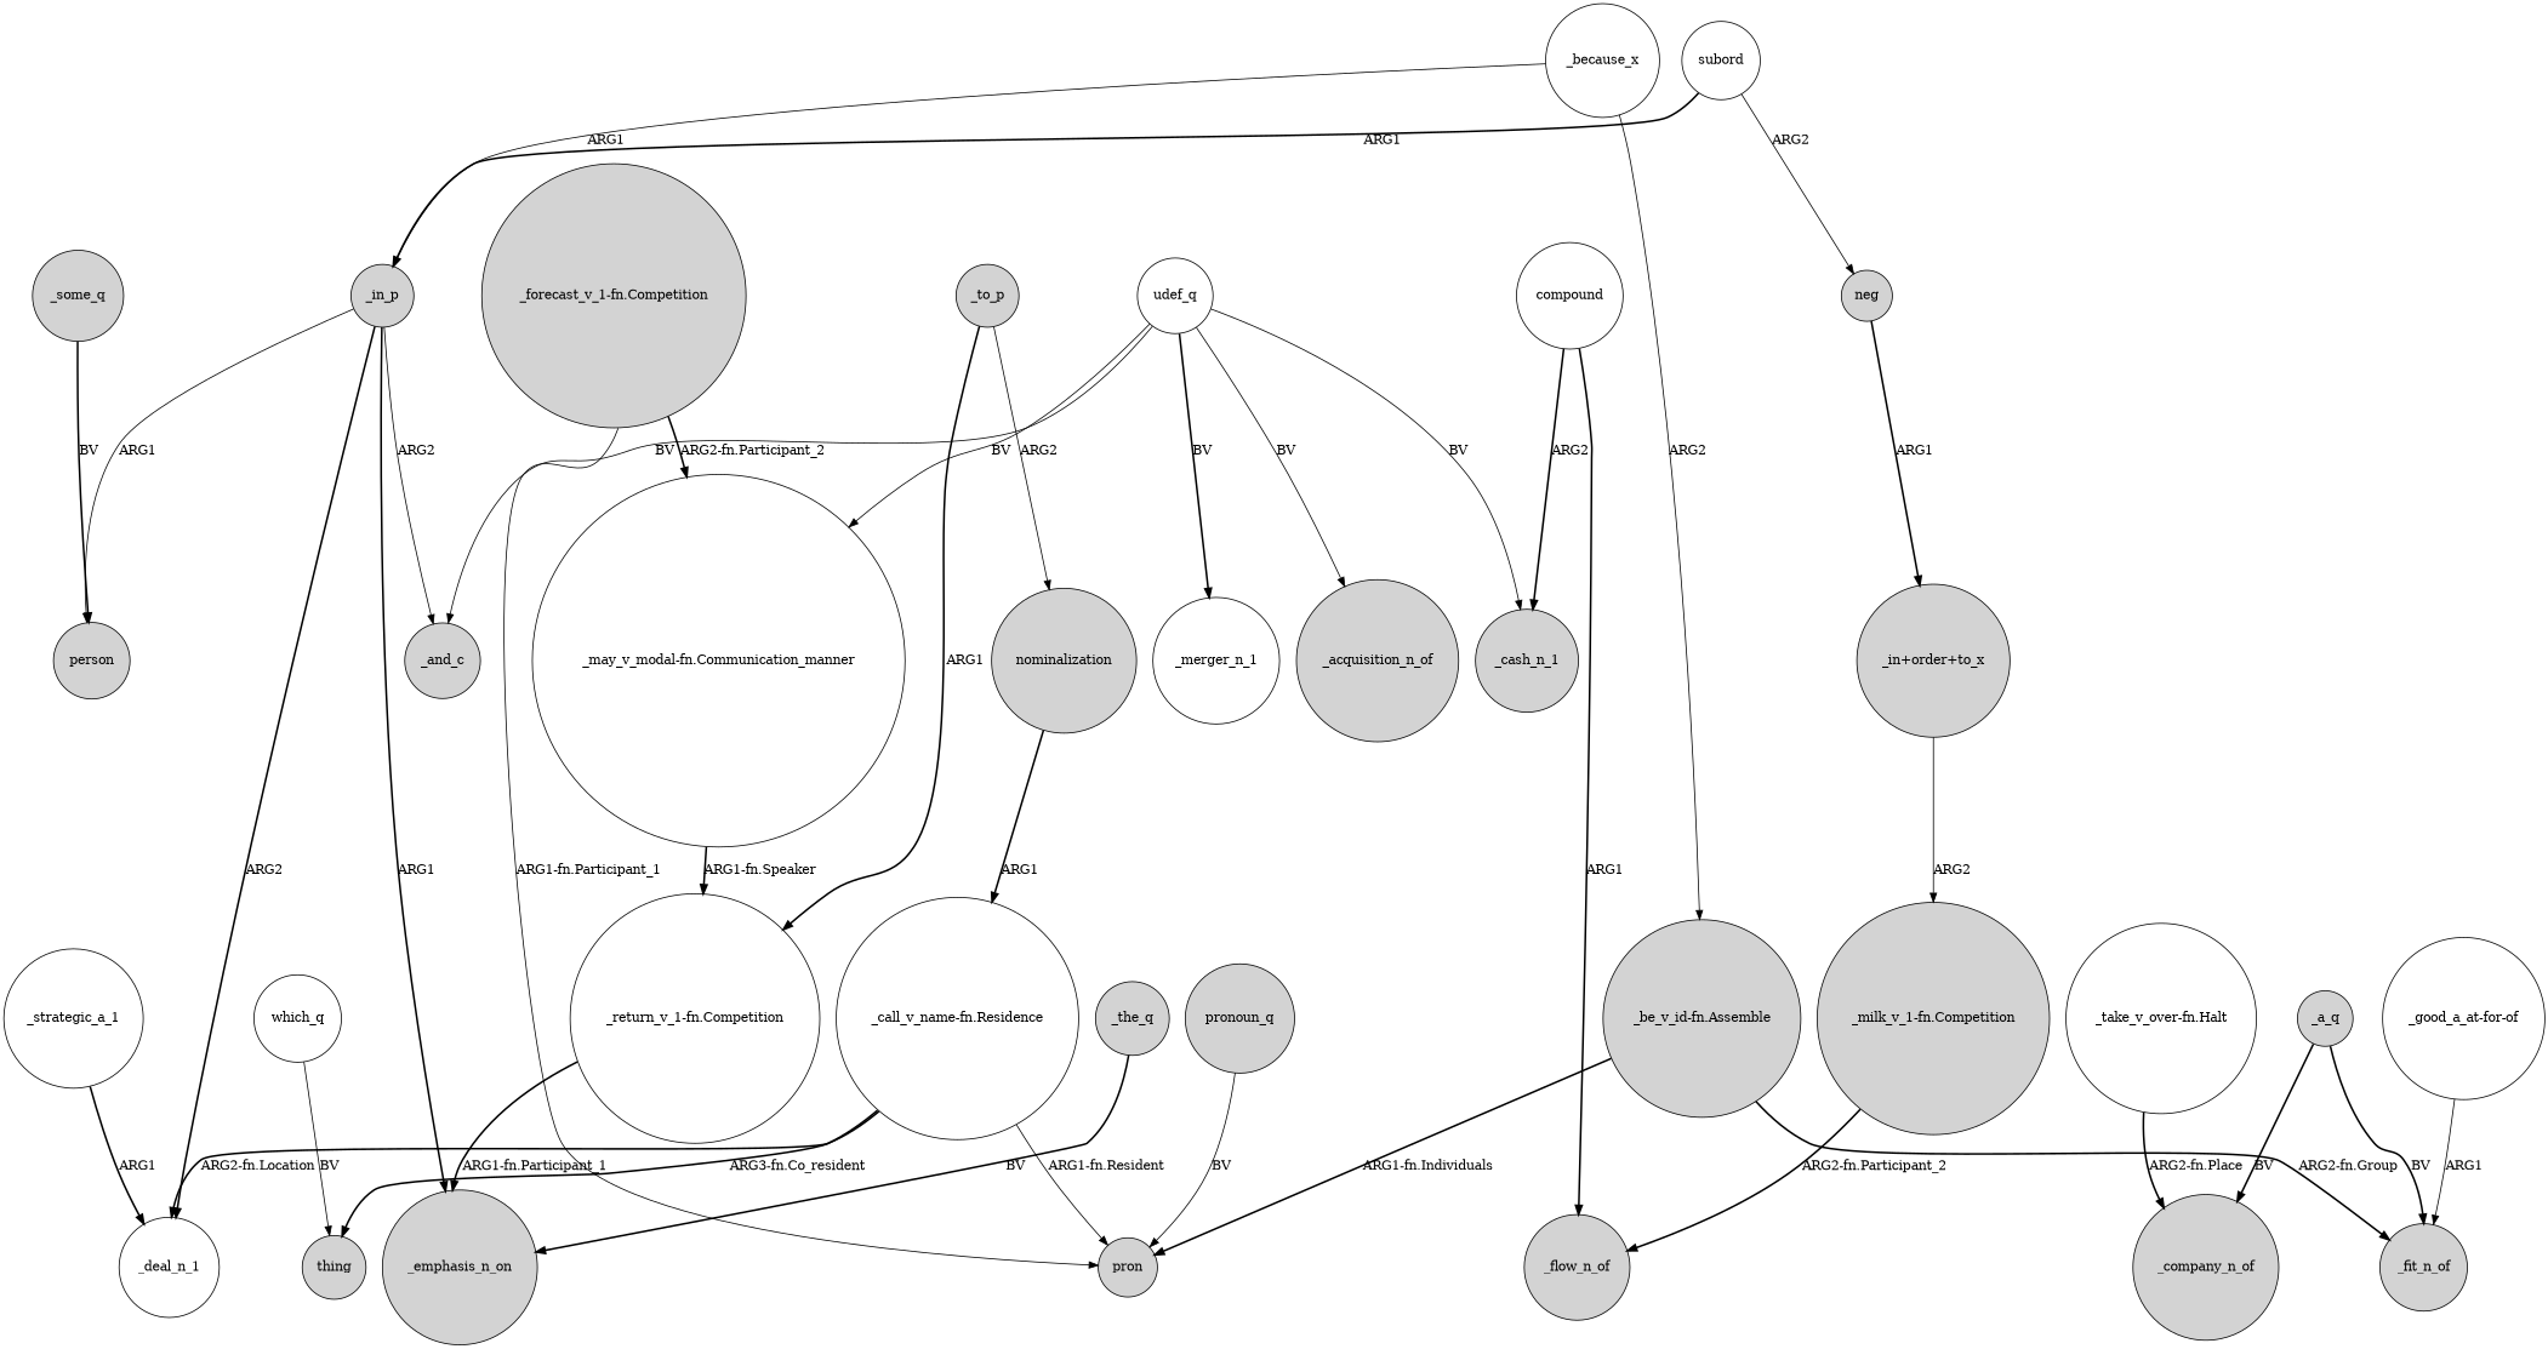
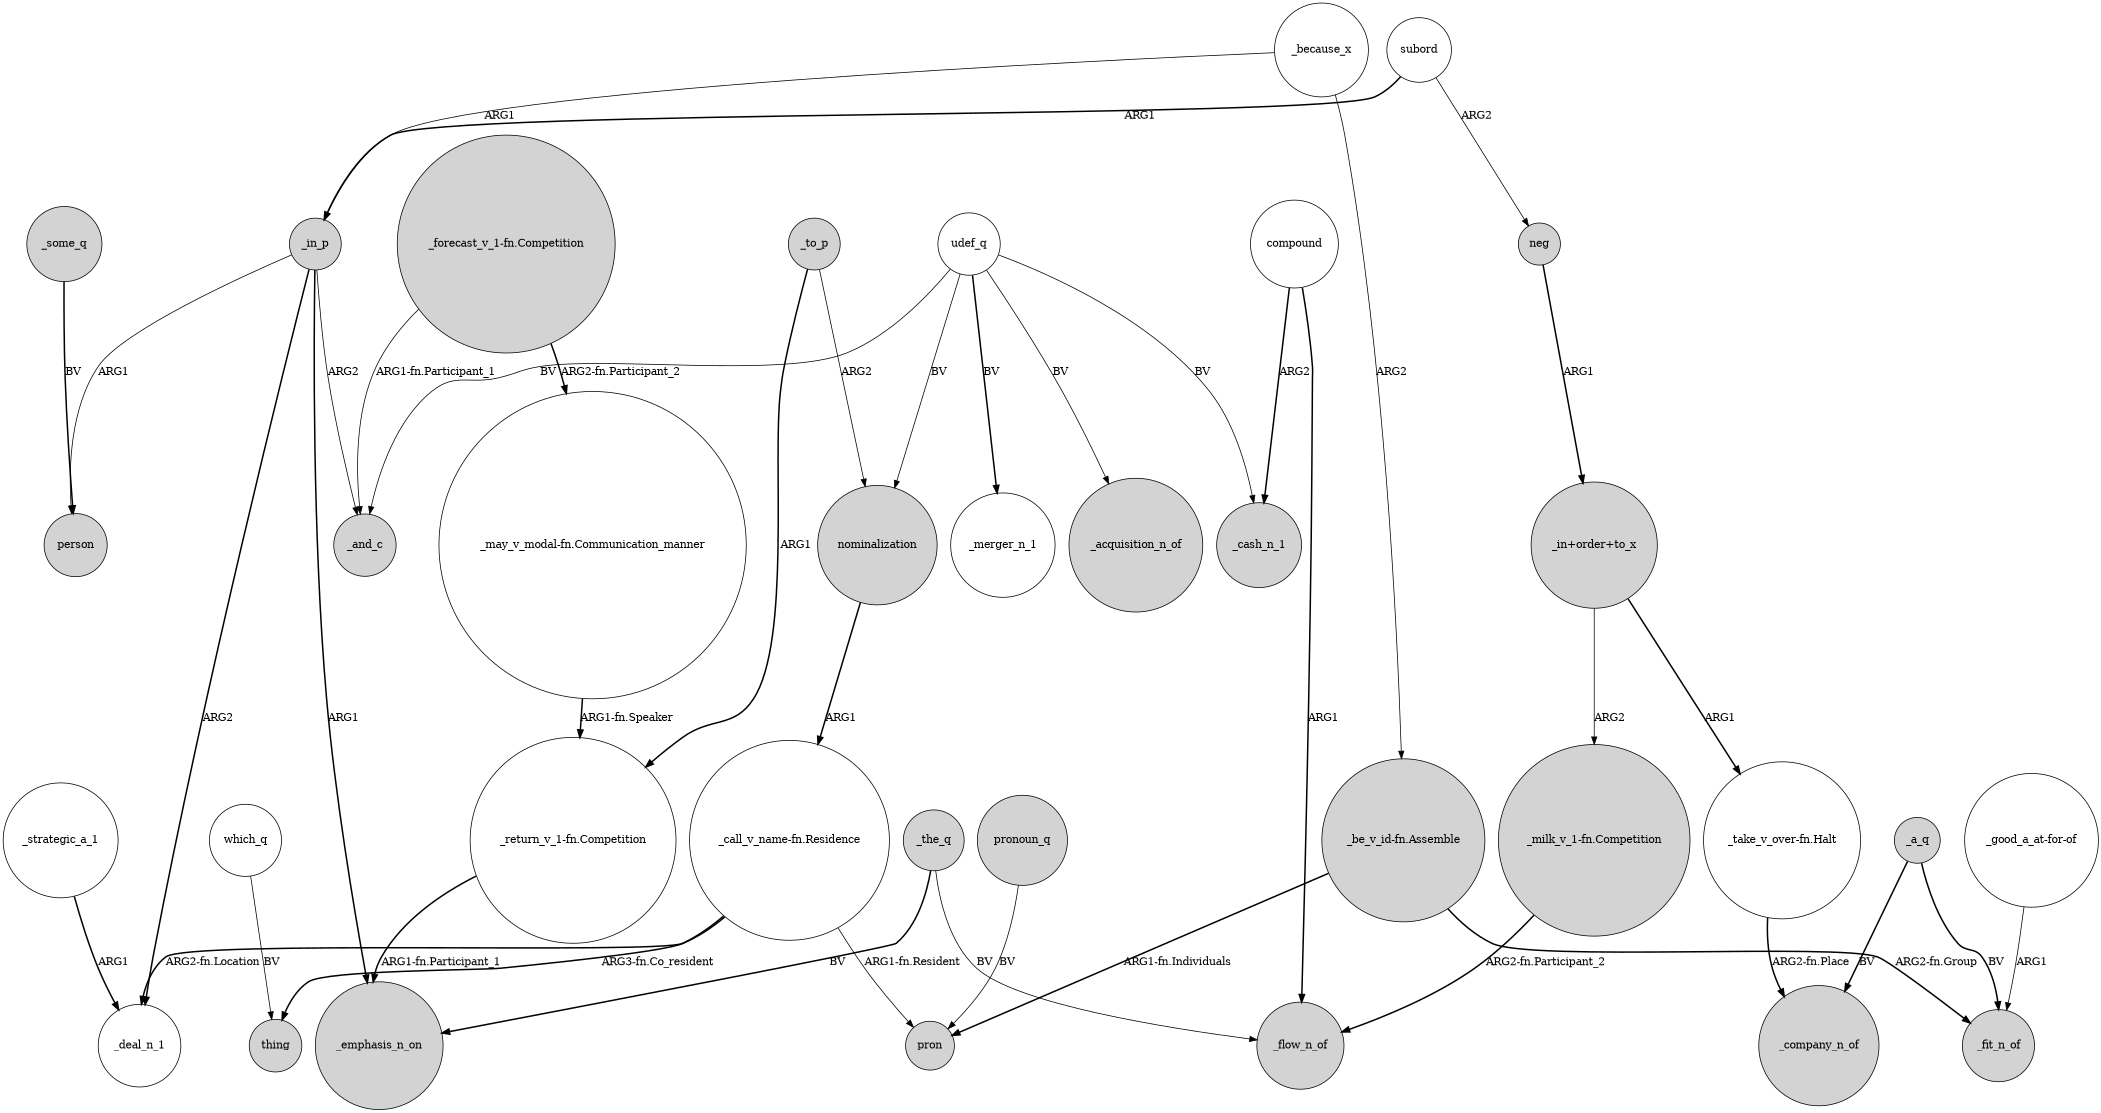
  digraph {
    node [fillcolor=lightgrey shape=circle style=filled]
    edge [style=bold]
    _some_q
    person
    "_call_v_name-fn.Residence" [fillcolor=white]
    nominalization
    pron
    thing
    _deal_n_1 [fillcolor=white]
    _in_p
    _and_c
    _emphasis_n_on
    udef_q [fillcolor=white]
    _cash_n_1
    _merger_n_1 [fillcolor=white]
    _acquisition_n_of
    "_forecast_v_1-fn.Competition"
    "_may_v_modal-fn.Communication_manner" [fillcolor=white]
    "_return_v_1-fn.Competition" [fillcolor=white]
    compound [fillcolor=white]
    _flow_n_of
    _because_x [fillcolor=white]
    "_be_v_id-fn.Assemble"
    _fit_n_of
    "_take_v_over-fn.Halt" [fillcolor=white]
    _company_n_of
    which_q [fillcolor=white]
    subord [fillcolor=white]
    neg
    "_in+order+to_x"
    "_milk_v_1-fn.Competition"
    _a_q
    _the_q
    _to_p
    pronoun_q
    "_good_a_at-for-of" [fillcolor=white]
    _strategic_a_1 [fillcolor=white]
    _some_q -> person [label=BV]
    "_call_v_name-fn.Residence" -> pron [label="ARG1-fn.Resident" style=solid]
    "_call_v_name-fn.Residence" -> thing [label="ARG3-fn.Co_resident"]
    "_call_v_name-fn.Residence" -> _deal_n_1 [label="ARG2-fn.Location"]
    nominalization -> "_call_v_name-fn.Residence" [label=ARG1]
    _in_p -> person [label=ARG1 style=solid]
    _in_p -> _deal_n_1 [label=ARG2]
    _in_p -> _and_c [label=ARG2 style=solid]
    _in_p -> _emphasis_n_on [label=ARG1]
-   udef_q -> "_may_v_modal-fn.Communication_manner" [label=BV style=solid]
+   udef_q -> nominalization [label=BV style=solid]
    udef_q -> _and_c [label=BV style=solid]
    udef_q -> _cash_n_1 [label=BV style=solid]
    udef_q -> _merger_n_1 [label=BV]
    udef_q -> _acquisition_n_of [label=BV style=solid]
-   "_forecast_v_1-fn.Competition" -> pron [label="ARG1-fn.Participant_1" style=solid]
+   "_forecast_v_1-fn.Competition" -> _and_c [label="ARG1-fn.Participant_1" style=solid]
    "_forecast_v_1-fn.Competition" -> "_may_v_modal-fn.Communication_manner" [label="ARG2-fn.Participant_2"]
    "_may_v_modal-fn.Communication_manner" -> "_return_v_1-fn.Competition" [label="ARG1-fn.Speaker"]
    "_return_v_1-fn.Competition" -> _emphasis_n_on [label="ARG1-fn.Participant_1"]
    compound -> _cash_n_1 [label=ARG2]
    compound -> _flow_n_of [label=ARG1]
    _because_x -> _in_p [label=ARG1 style=solid]
    _because_x -> "_be_v_id-fn.Assemble" [label=ARG2 style=solid]
    "_be_v_id-fn.Assemble" -> pron [label="ARG1-fn.Individuals"]
    "_be_v_id-fn.Assemble" -> _fit_n_of [label="ARG2-fn.Group"]
    "_take_v_over-fn.Halt" -> _company_n_of [label="ARG2-fn.Place"]
    which_q -> thing [label=BV style=solid]
    subord -> _in_p [label=ARG1]
    subord -> neg [label=ARG2 style=solid]
    neg -> "_in+order+to_x" [label=ARG1]
+   "_in+order+to_x" -> "_take_v_over-fn.Halt" [label=ARG1]
    "_in+order+to_x" -> "_milk_v_1-fn.Competition" [label=ARG2 style=solid]
    "_milk_v_1-fn.Competition" -> _flow_n_of [label="ARG2-fn.Participant_2"]
    _a_q -> _fit_n_of [label=BV]
    _a_q -> _company_n_of [label=BV]
    _the_q -> _emphasis_n_on [label=BV]
+   _the_q -> _flow_n_of [label=BV style=solid]
    _to_p -> nominalization [label=ARG2 style=solid]
    _to_p -> "_return_v_1-fn.Competition" [label=ARG1]
    pronoun_q -> pron [label=BV style=solid]
    "_good_a_at-for-of" -> _fit_n_of [label=ARG1 style=solid]
    _strategic_a_1 -> _deal_n_1 [label=ARG1]
  }
